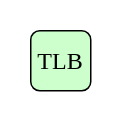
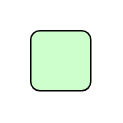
  <mxCell id="0" />
  <mxCell id="1" parent="0" />
  <mxCell id="2" value="" style="rounded=1;whiteSpace=wrap;html=1;fillColor=#CCFFCC;" vertex="1" parent="1"><mxGeometry x="20" y="20" width="40" height="40" as="geometry" /></mxCell>
- <mxCell id="3" value="&lt;font face=&quot;Tahoma&quot; style=&quot;font-size: 16px;&quot;&gt;TLB&lt;/font&gt;" style="text;html=1;strokeColor=none;fillColor=none;align=center;verticalAlign=middle;whiteSpace=wrap;rounded=0;fontSize=16;" vertex="1" parent="1"><mxGeometry x="20" y="25" width="40" height="30" as="geometry" /></mxCell>
